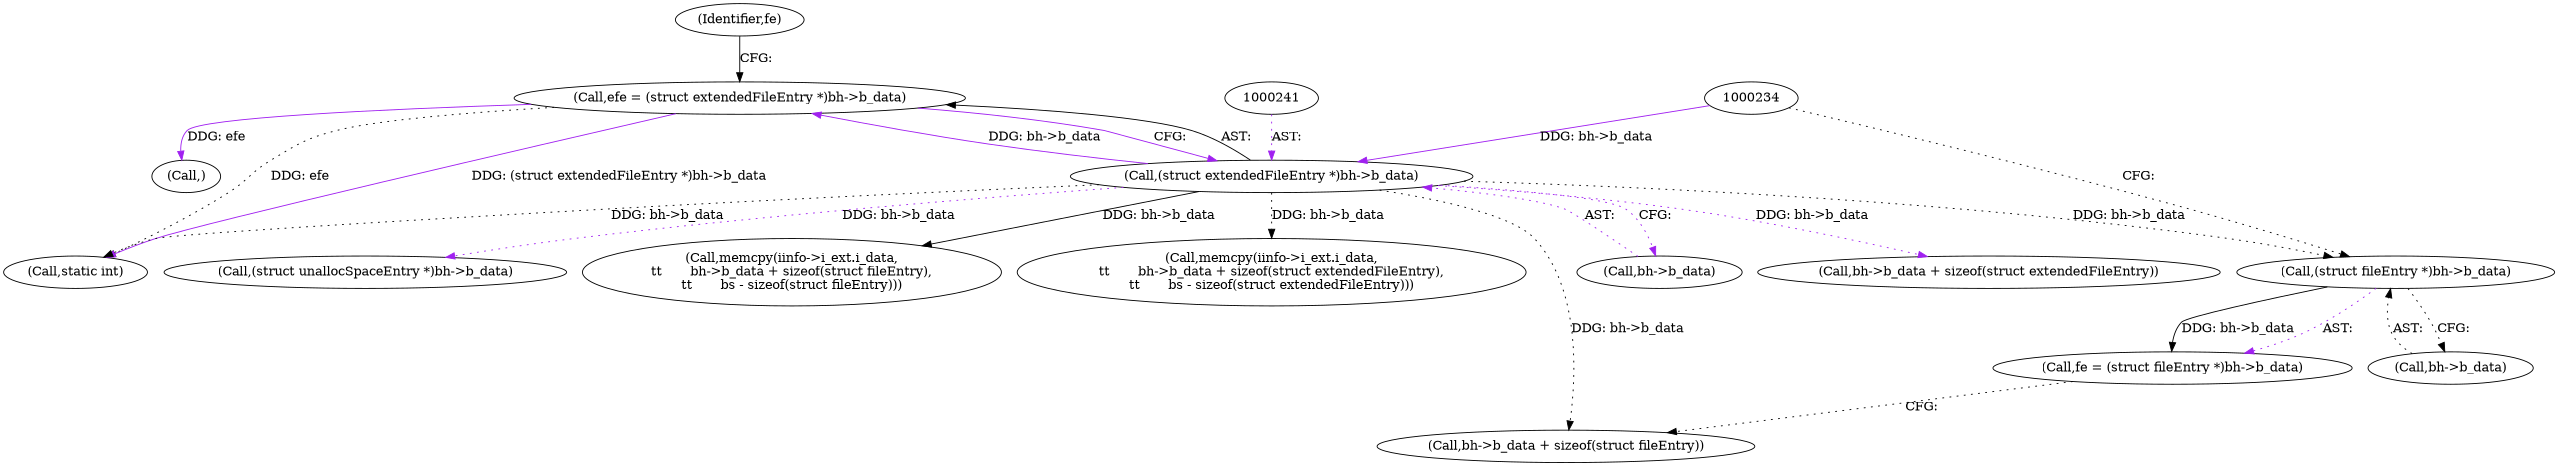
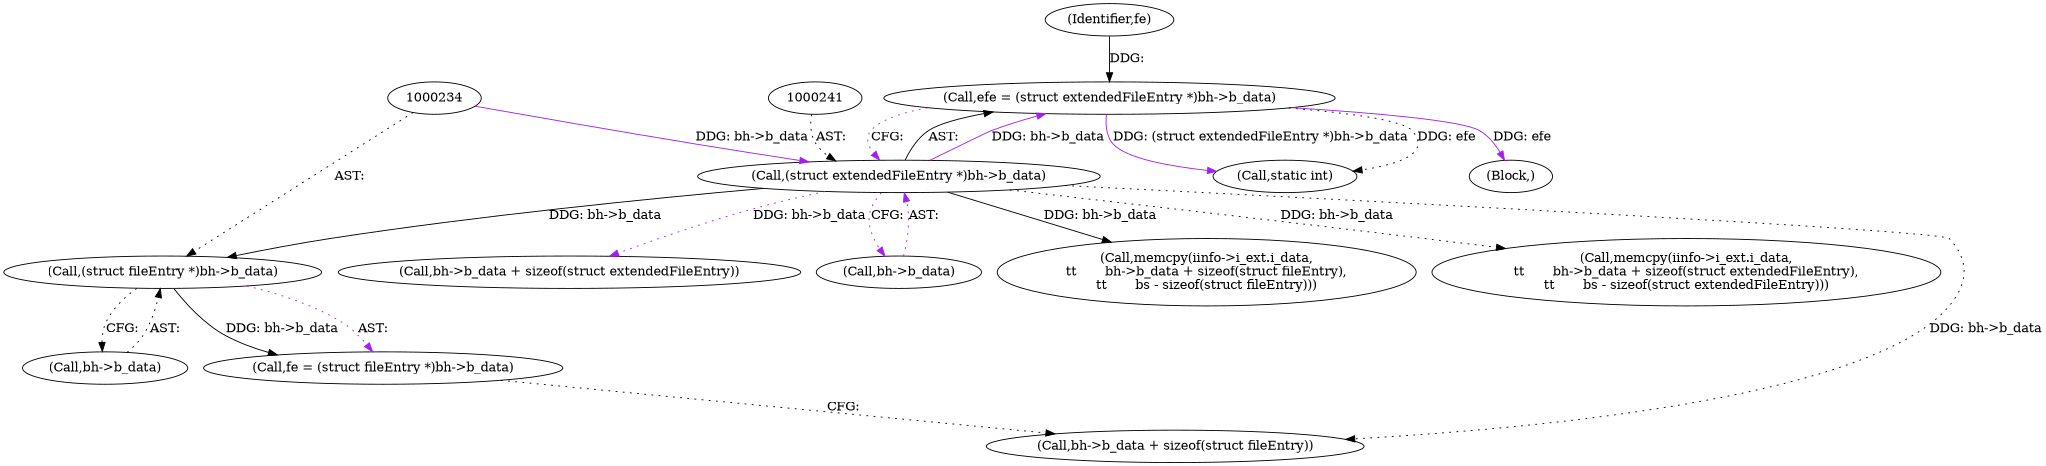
  digraph {
    edge [color=black style=dotted]
    n1 [label="(Call,efe = (struct extendedFileEntry *)bh->b_data)"]
    n2 [label="(Call,(struct extendedFileEntry *)bh->b_data)"]
    n3 [label="(Call,static int)"]
-   n4 [label="(Call,)"]
+   n4 [label="(Block,)"]
    n5 [label="(Call,(struct fileEntry *)bh->b_data)"]
    n6 [label="(Call,bh->b_data + sizeof(struct fileEntry))"]
    n7 [label="(Call,bh->b_data + sizeof(struct extendedFileEntry))"]
    n8 [label="(Call,bh->b_data)"]
-   n9 [label="(Call,(struct unallocSpaceEntry *)bh->b_data)"]
    n10 [label="(Call,memcpy(iinfo->i_ext.i_data,\n\t\t       bh->b_data + sizeof(struct fileEntry),\n\t\t       bs - sizeof(struct fileEntry)))"]
    n11 [label="(Call,memcpy(iinfo->i_ext.i_data,\n\t\t       bh->b_data + sizeof(struct extendedFileEntry),\n\t\t       bs - sizeof(struct extendedFileEntry)))"]
    n12 [label="(Call,fe = (struct fileEntry *)bh->b_data)"]
    n13 [label="(Call,bh->b_data)"]
    n14 [label="(Identifier,fe)"]
    1000241
    1000234
-   n1 -> n2 [color=purple label="CFG: " style=solid]
+   n1 -> n2 [color=purple label="CFG: "]
    n1 -> n3 [label="DDG: efe"]
    n1 -> n3 [color=purple label="DDG: (struct extendedFileEntry *)bh->b_data" style=solid]
    n1 -> n4 [color=purple label="DDG: efe" style=solid]
    n2 -> n1 [label="AST: " style=solid]
    n2 -> n1 [color=purple label="DDG: bh->b_data" style=solid]
-   n2 -> n3 [label="DDG: bh->b_data"]
-   n2 -> n5 [label="DDG: bh->b_data"]
+   n2 -> n5 [label="DDG: bh->b_data" style=solid]
    n2 -> n6 [label="DDG: bh->b_data"]
    n2 -> n7 [color=purple label="DDG: bh->b_data"]
    n2 -> n8 [color=purple label="CFG: "]
-   n2 -> n9 [color=purple label="DDG: bh->b_data"]
    n2 -> n10 [label="DDG: bh->b_data" style=solid]
    n2 -> n11 [label="DDG: bh->b_data"]
    n5 -> n12 [color=purple label="AST: "]
    n5 -> n12 [label="DDG: bh->b_data" style=solid]
    n5 -> n13 [label="CFG: "]
    n8 -> n2 [color=purple label="AST: "]
    n12 -> n6 [label="CFG: "]
    n13 -> n5 [label="AST: "]
-   n14 -> n1 [label="CFG: " style=solid]
-   1000241 -> n2 [color=purple label="AST: "]
+   n14 -> n1 [label="DDG: " style=solid]
+   1000241 -> n2 [label="AST: "]
    1000234 -> n2 [color=purple label="DDG: bh->b_data" style=solid]
-   1000234 -> n5 [label="CFG: "]
+   1000234 -> n5 [label="AST: "]
  }
